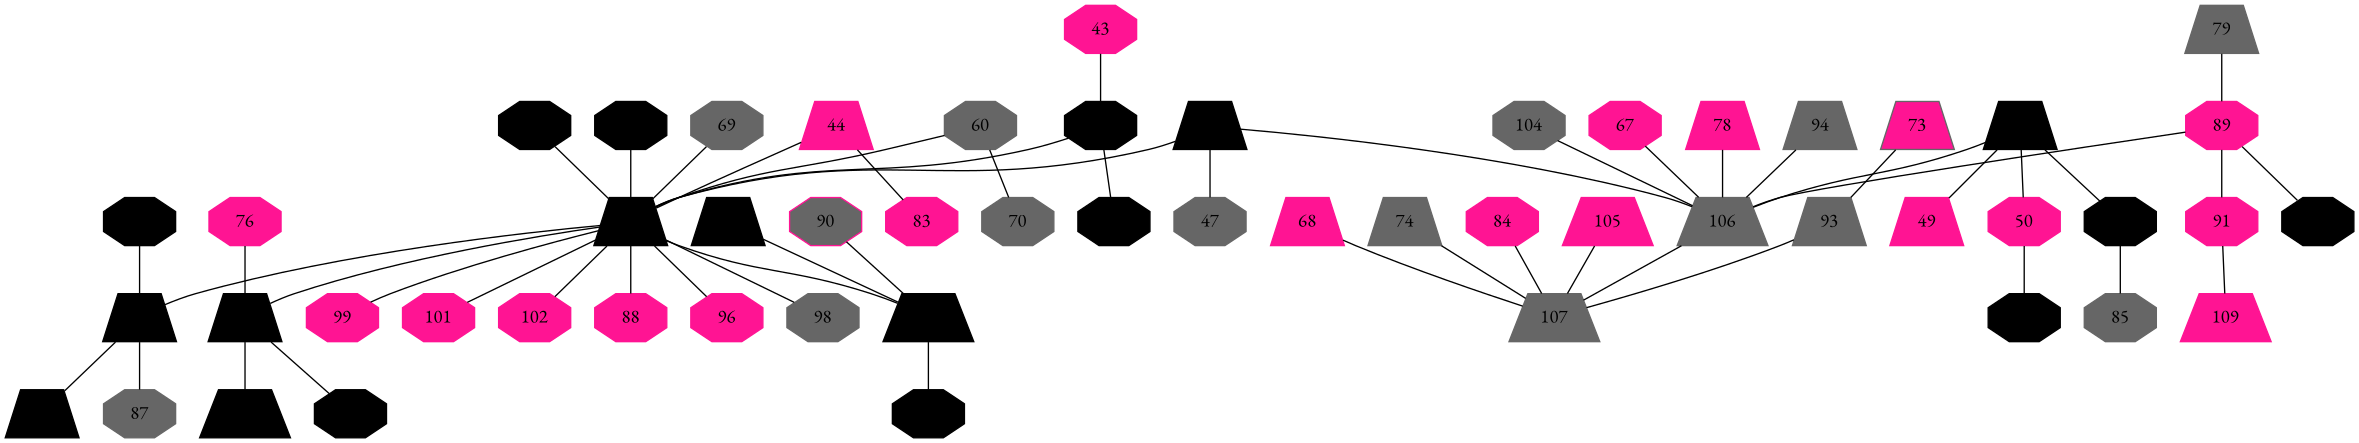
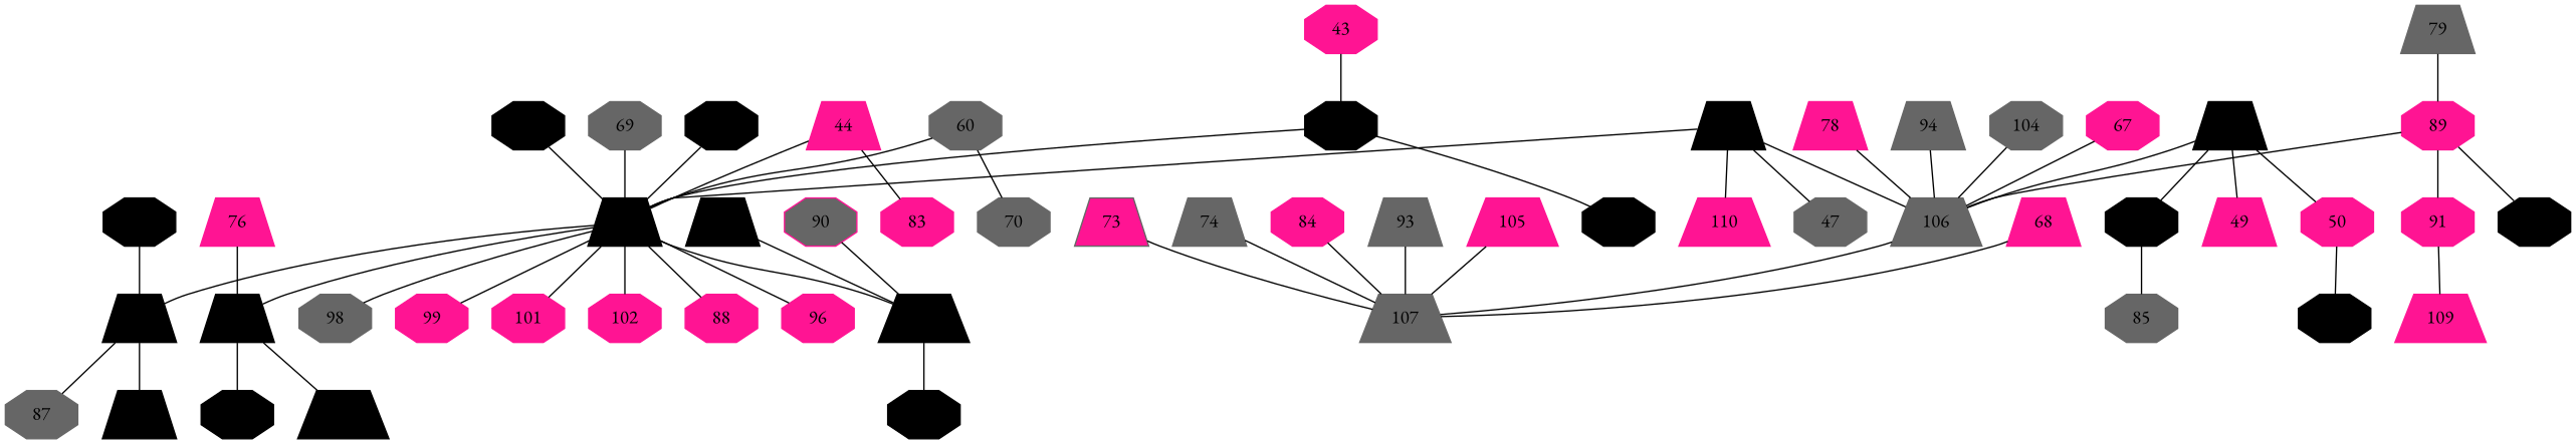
  graph {
    fontname="EB Garamond"
    node [color=deeppink fontname="EB Garamond" shape=octagon style=filled]
    edge [fontname="EB Garamond"]
    48 [color=black super="+33+38"]
    72 [color=black shape=trapezium super="+3+19+35+42+13+16+26+30+34"]
    57 [color=black]
    43
    82 [color=black shape=trapezium super="+15"]
    80 [color=black shape=trapezium super="+58"]
    88 [super="+22"]
    96
    98 [color=gray40]
    99
    101
    102
    103 [color=black shape=trapezium super="+64+71+75"]
    44 [shape=trapezium]
    83
    45 [color=black shape=trapezium]
    49 [shape=trapezium]
    50
    81 [color=black]
    106 [color=gray40 shape=trapezium super="+10+11+53"]
    86 [color=black]
    85 [color=gray40]
    107 [color=gray40 shape=trapezium super="+24+25+28+36+66+40"]
    46 [color=black shape=trapezium super="+21"]
    47 [color=gray40]
+   110 [shape=trapezium]
    87 [color=gray40]
    95 [color=black shape=trapezium]
    54 [color=black]
    55 [color=black]
    60 [color=gray40]
    70 [color=gray40]
    61 [color=black]
    67
    68 [shape=trapezium]
    69 [color=gray40]
    97 [color=black]
    100 [color=black shape=trapezium]
    108 [color=black]
    73 [color=gray40 fillcolor=deeppink shape=trapezium]
    74 [color=gray40 shape=trapezium]
-   76
+   76 [shape=trapezium]
    77 [color=black shape=trapezium]
    78 [shape=trapezium]
    89 [super="+65"]
    91 [super="+23+31"]
    92 [color=black]
    79 [color=gray40 shape=trapezium]
    84
    109 [shape=trapezium]
    90 [fillcolor=gray40]
    93 [color=gray40 shape=trapezium]
    94 [color=gray40 shape=trapezium]
    104 [color=gray40]
    105 [shape=trapezium]
    48 -- 72
    48 -- 57
    72 -- 82
    72 -- 80
    72 -- 88
    72 -- 96
    72 -- 98
    72 -- 99
    72 -- 101
    72 -- 102
    72 -- 103
    43 -- 48
    82 -- 87
    82 -- 95
    80 -- 97
    80 -- 100
    103 -- 108
    44 -- 72
    44 -- 83
    45 -- 49
    45 -- 50
    45 -- 81
    45 -- 106
    50 -- 86
    81 -- 85
    106 -- 107
    46 -- 72
    46 -- 106
    46 -- 47
+   46 -- 110
    54 -- 82
    55 -- 72
    60 -- 72
    60 -- 70
    61 -- 72
    67 -- 106
    68 -- 107
    69 -- 72
-   73 -- 93
+   73 -- 107
    74 -- 107
    76 -- 80
    77 -- 103
    78 -- 106
    89 -- 106
    89 -- 91
    89 -- 92
    91 -- 109
    79 -- 89
    84 -- 107
    90 -- 103
    93 -- 107
    94 -- 106
    104 -- 106
    105 -- 107
  }
